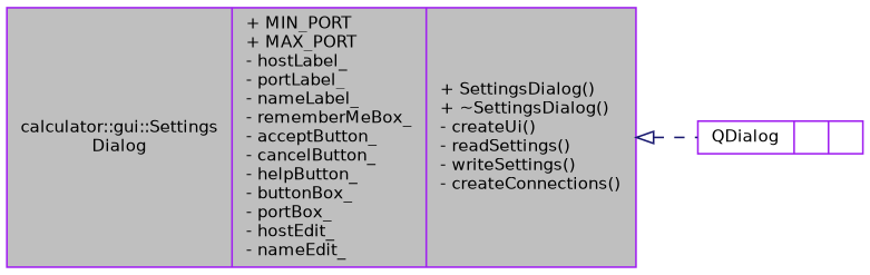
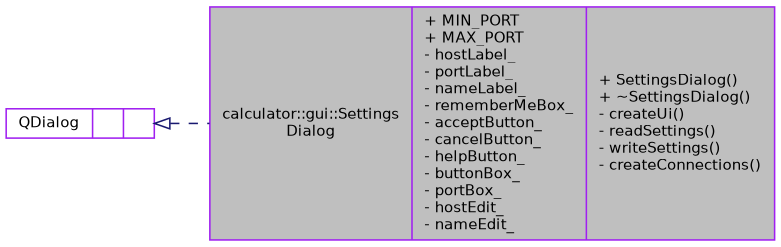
  digraph {
    rankdir=LR
    node [color=purple fontname=Helvetica fontsize=10 shape=record]
    n1 [fillcolor=grey75 fontcolor=black height=0.2 label="{calculator::gui::Settings\lDialog\n|+ MIN_PORT\l+ MAX_PORT\l- hostLabel_\l- portLabel_\l- nameLabel_\l- rememberMeBox_\l- acceptButton_\l- cancelButton_\l- helpButton_\l- buttonBox_\l- portBox_\l- hostEdit_\l- nameEdit_\l|+ SettingsDialog()\l+ ~SettingsDialog()\l- createUi()\l- readSettings()\l- writeSettings()\l- createConnections()\l}" style=filled width=0.4]
    n2 [height=0.2 label="{QDialog\n||}" width=0.4]
-   n1 -> n2 [arrowtail=onormal color=midnightblue dir=back fontname=Helvetica fontsize=10 labelfontname=Helvetica labelfontsize=10 style=dashed]
+   n2 -> n1 [arrowtail=onormal color=midnightblue dir=back fontname=Helvetica fontsize=10 labelfontname=Helvetica labelfontsize=10 style=dashed]
  }
